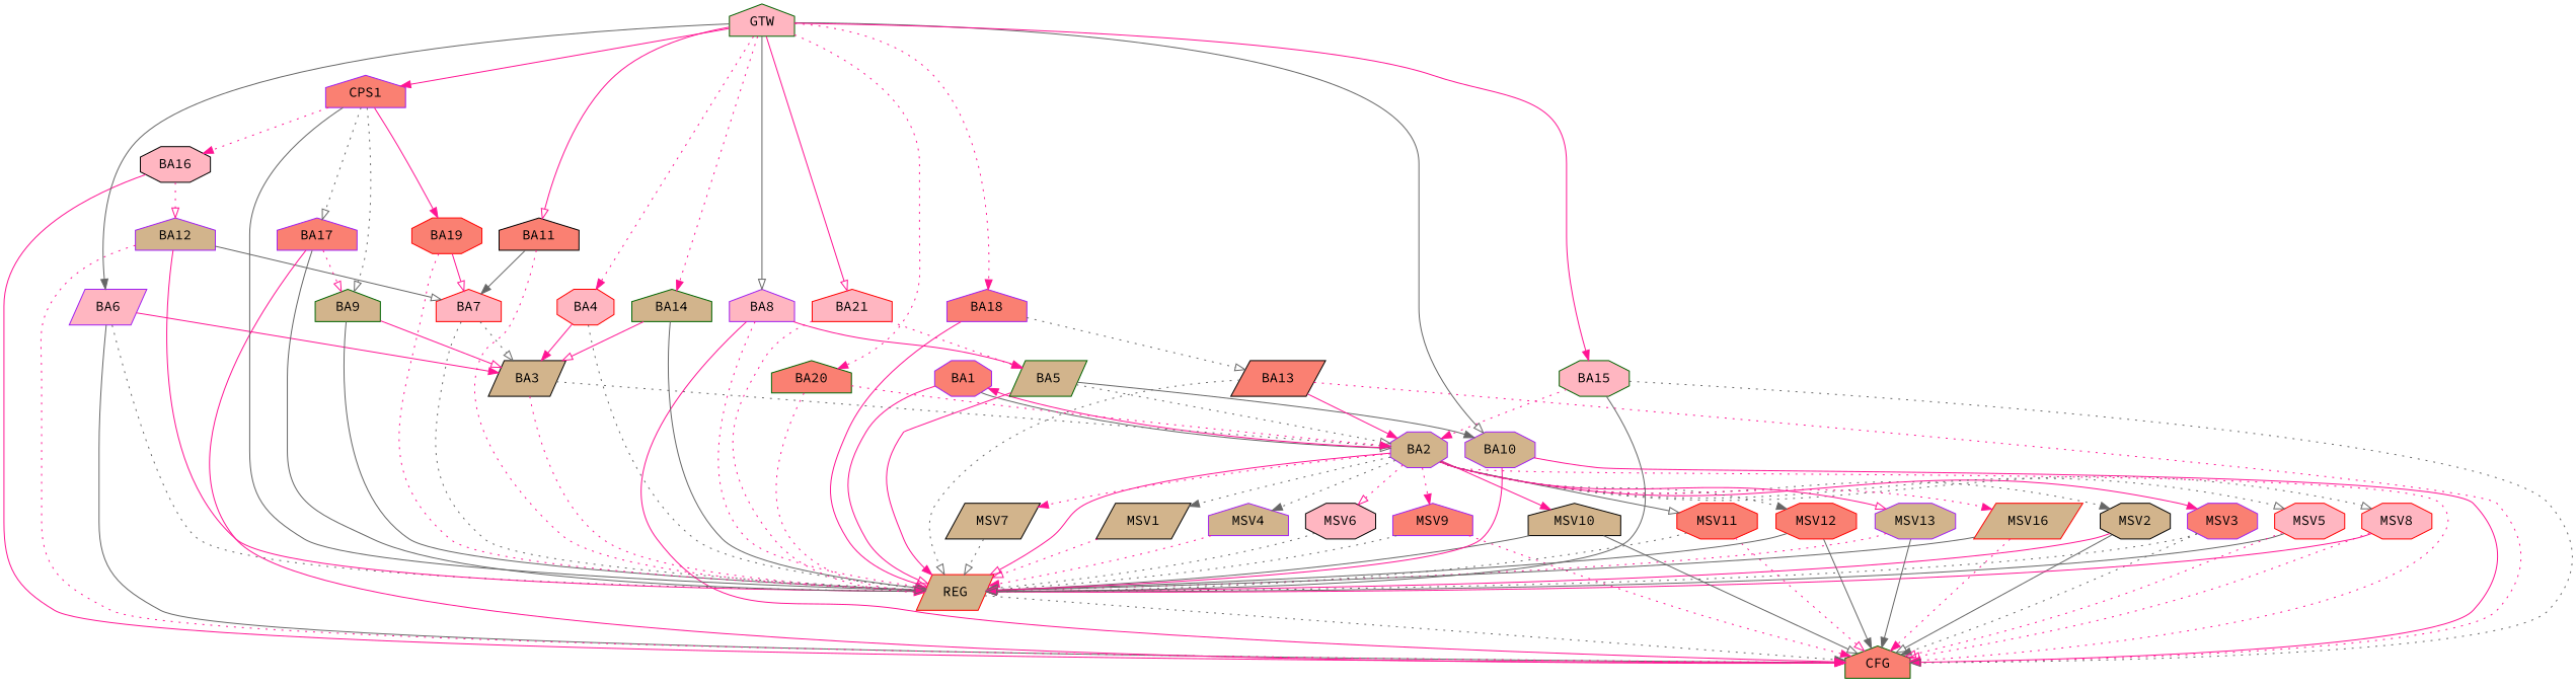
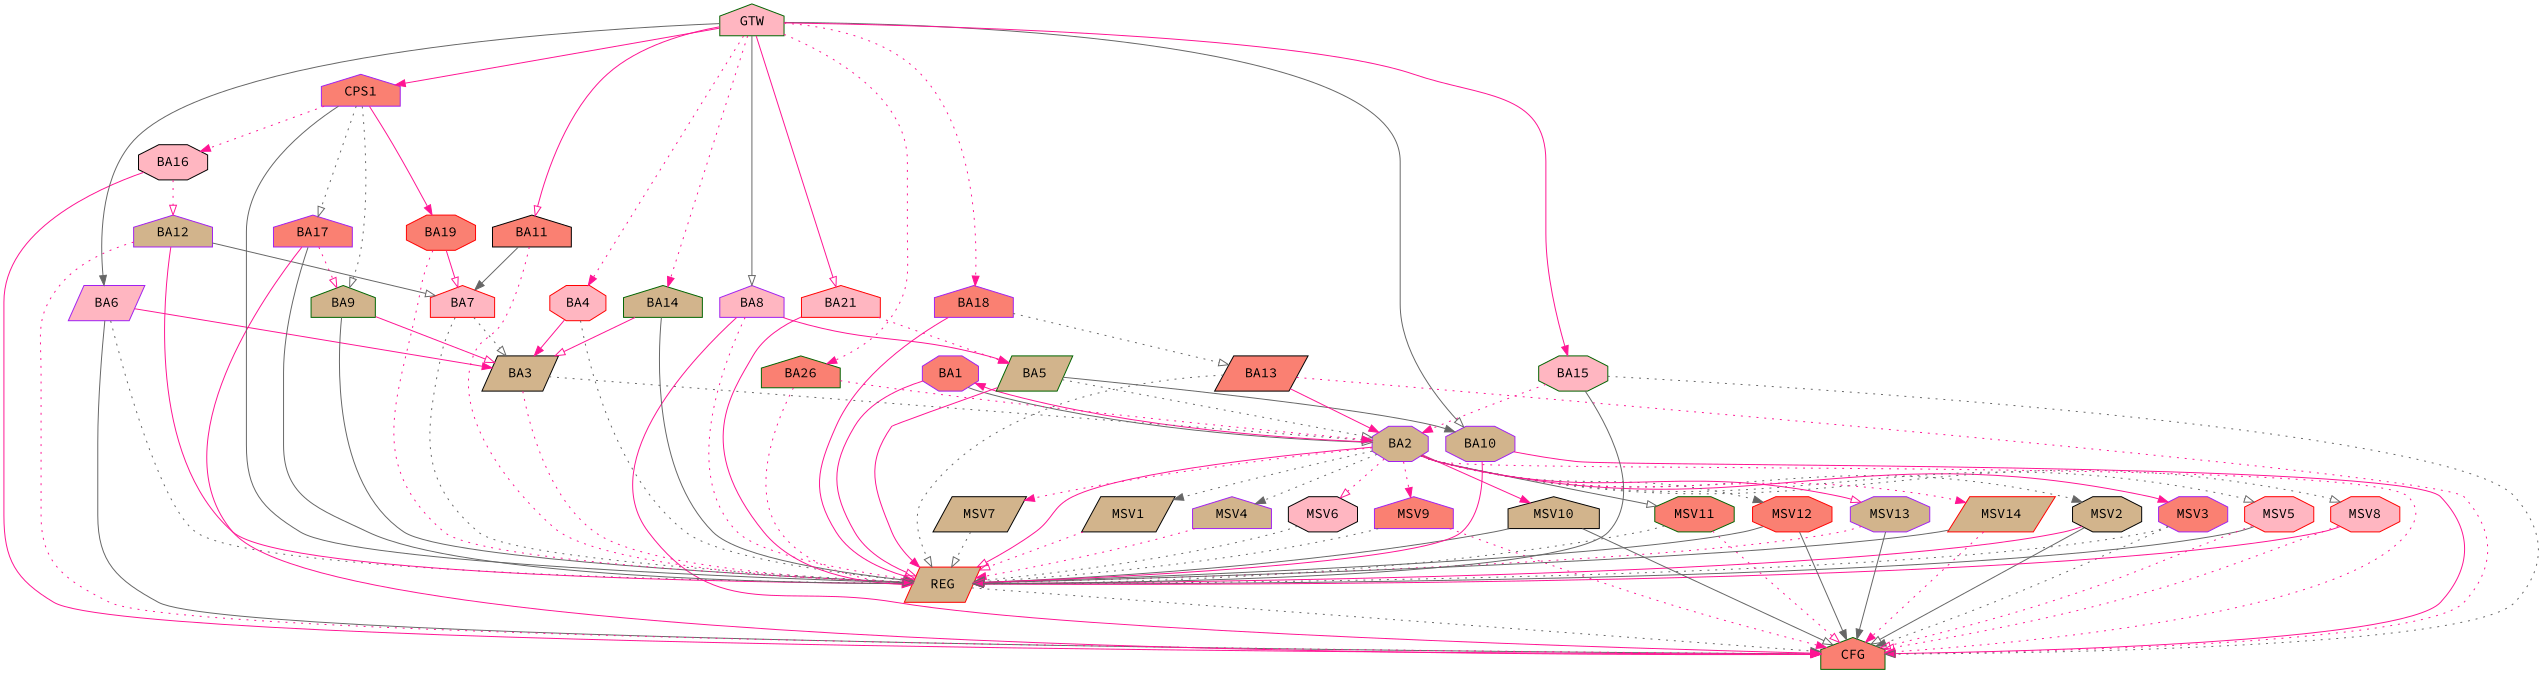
  strict digraph {
    fontname="Source Code Pro"
    node [color=purple fillcolor=tan fontname="Source Code Pro" shape=house style=filled]
    edge [arrowhead=normal color=deeppink fontname="Source Code Pro" style=dotted]
    n1 [fillcolor=salmon label=BA1 shape=octagon]
    n2 [label=BA2 shape=octagon]
    n3 [color=red label=REG shape=parallelogram]
    n4 [color=darkgreen fillcolor=salmon label=CFG]
    n5 [color=black label=MSV1 shape=parallelogram]
    n6 [color=black label=MSV2 shape=octagon]
    n7 [fillcolor=salmon label=MSV3 shape=octagon]
    n8 [label=MSV4]
    n9 [color=red fillcolor=lightpink label=MSV5 shape=octagon]
    n10 [color=black fillcolor=lightpink label=MSV6 shape=octagon]
    n11 [color=black label=MSV7 shape=parallelogram]
    n12 [color=red fillcolor=lightpink label=MSV8 shape=octagon]
    n13 [fillcolor=salmon label=MSV9]
    n14 [color=black label=MSV10]
-   n15 [color=red fillcolor=salmon label=MSV11 shape=octagon]
+   n15 [color=darkgreen fillcolor=salmon label=MSV11 shape=octagon]
    n16 [color=red fillcolor=salmon label=MSV12 shape=octagon]
    n17 [label=MSV13 shape=octagon]
-   n18 [color=red label=MSV16 shape=parallelogram]
+   n18 [color=red label=MSV14 shape=parallelogram]
    n19 [color=black label=BA3 shape=parallelogram]
    n20 [color=red fillcolor=lightpink label=BA4 shape=octagon]
    n21 [color=darkgreen label=BA5 shape=parallelogram]
    n22 [label=BA10 shape=octagon]
    n23 [fillcolor=lightpink label=BA6 shape=parallelogram]
    n24 [color=red fillcolor=lightpink label=BA7]
    n25 [fillcolor=lightpink label=BA8]
    n26 [color=darkgreen label=BA9]
    n27 [color=black fillcolor=salmon label=BA11]
    n28 [label=BA12]
    n29 [color=black fillcolor=salmon label=BA13 shape=parallelogram]
    n30 [color=darkgreen label=BA14]
    n31 [color=darkgreen fillcolor=lightpink label=BA15 shape=octagon]
    n32 [color=black fillcolor=lightpink label=BA16 shape=octagon]
    n33 [fillcolor=salmon label=BA17]
    n34 [fillcolor=salmon label=BA18]
    n35 [color=red fillcolor=salmon label=BA19 shape=octagon]
-   n36 [color=darkgreen fillcolor=salmon label=BA20]
+   n36 [color=darkgreen fillcolor=salmon label=BA26]
    n37 [color=red fillcolor=lightpink label=BA21]
    n38 [fillcolor=salmon label=CPS1]
    n39 [color=darkgreen fillcolor=lightpink label=GTW]
    n1 -> n2 [arrowhead=onormal color=gray40 style=solid]
    n1 -> n3 [arrowhead=onormal style=solid]
    n2 -> n1 [style=solid]
    n2 -> n3 [arrowhead=onormal style=solid]
    n2 -> n4
    n2 -> n5 [color=gray40]
    n2 -> n6 [color=gray40]
    n2 -> n7 [style=solid]
    n2 -> n8 [color=gray40]
    n2 -> n9 [arrowhead=onormal color=gray40]
    n2 -> n10 [arrowhead=onormal]
    n2 -> n11
    n2 -> n12 [arrowhead=onormal color=gray40]
    n2 -> n13
    n2 -> n14 [style=solid]
    n2 -> n15 [arrowhead=onormal color=gray40 style=solid]
    n2 -> n16 [color=gray40]
    n2 -> n17 [arrowhead=onormal style=solid]
    n2 -> n18
    n3 -> n4 [color=gray40]
    n5 -> n3 [arrowhead=onormal]
    n6 -> n3 [style=solid]
    n6 -> n4 [arrowhead=onormal color=gray40 style=solid]
    n7 -> n3 [color=gray40]
    n7 -> n4 [color=gray40]
    n8 -> n3
    n9 -> n3 [color=gray40 style=solid]
    n9 -> n4 [arrowhead=onormal]
    n10 -> n3 [color=gray40]
    n11 -> n3 [arrowhead=onormal color=gray40]
    n12 -> n3 [style=solid]
    n12 -> n4 [arrowhead=onormal]
    n13 -> n3 [color=gray40]
    n13 -> n4
    n14 -> n3 [color=gray40 style=solid]
    n14 -> n4 [arrowhead=onormal color=gray40 style=solid]
    n15 -> n3 [arrowhead=onormal color=gray40]
    n15 -> n4 [arrowhead=onormal]
    n16 -> n3 [color=gray40 style=solid]
    n16 -> n4 [color=gray40 style=solid]
    n17 -> n3 [arrowhead=onormal]
    n17 -> n4 [color=gray40 style=solid]
    n18 -> n3 [color=gray40 style=solid]
    n18 -> n4
    n19 -> n2 [arrowhead=onormal color=gray40]
    n19 -> n3
    n20 -> n3 [arrowhead=onormal color=gray40]
    n20 -> n19 [style=solid]
    n21 -> n2 [arrowhead=onormal color=gray40]
    n21 -> n3 [style=solid]
    n21 -> n22 [color=gray40 style=solid]
    n22 -> n3 [style=solid]
    n22 -> n4 [style=solid]
    n23 -> n3 [color=gray40]
    n23 -> n4 [arrowhead=onormal color=gray40 style=solid]
    n23 -> n19 [style=solid]
    n24 -> n3 [arrowhead=onormal color=gray40]
    n24 -> n19 [arrowhead=onormal color=gray40]
    n25 -> n3
    n25 -> n4 [style=solid]
    n25 -> n21 [arrowhead=onormal style=solid]
    n26 -> n3 [arrowhead=onormal color=gray40 style=solid]
    n26 -> n19 [arrowhead=onormal style=solid]
    n27 -> n3
    n27 -> n24 [color=gray40 style=solid]
    n28 -> n3 [style=solid]
    n28 -> n4
    n28 -> n24 [arrowhead=onormal color=gray40 style=solid]
    n29 -> n2 [style=solid]
    n29 -> n3 [arrowhead=onormal color=gray40]
    n29 -> n4 [arrowhead=onormal]
    n30 -> n3 [color=gray40 style=solid]
    n30 -> n19 [arrowhead=onormal style=solid]
    n31 -> n2
    n31 -> n3 [arrowhead=onormal color=gray40 style=solid]
    n31 -> n4 [arrowhead=onormal color=gray40]
    n32 -> n4 [arrowhead=onormal style=solid]
    n32 -> n28 [arrowhead=onormal]
    n33 -> n3 [color=gray40 style=solid]
    n33 -> n4 [style=solid]
    n33 -> n26 [arrowhead=onormal]
    n34 -> n3 [arrowhead=onormal style=solid]
    n34 -> n29 [arrowhead=onormal color=gray40]
    n35 -> n3
    n35 -> n24 [arrowhead=onormal style=solid]
    n36 -> n2
    n36 -> n3 [arrowhead=onormal]
-   n37 -> n3
+   n37 -> n3 [style=solid]
    n37 -> n21
    n38 -> n3 [arrowhead=onormal color=gray40 style=solid]
    n38 -> n26 [arrowhead=onormal color=gray40]
    n38 -> n32
    n38 -> n33 [arrowhead=onormal color=gray40]
    n38 -> n35 [style=solid]
    n39 -> n20
    n39 -> n22 [arrowhead=onormal color=gray40 style=solid]
    n39 -> n23 [color=gray40 style=solid]
    n39 -> n25 [arrowhead=onormal color=gray40 style=solid]
    n39 -> n27 [arrowhead=onormal style=solid]
    n39 -> n30
    n39 -> n31 [style=solid]
    n39 -> n34
    n39 -> n36
    n39 -> n37 [arrowhead=onormal style=solid]
    n39 -> n38 [style=solid]
  }
